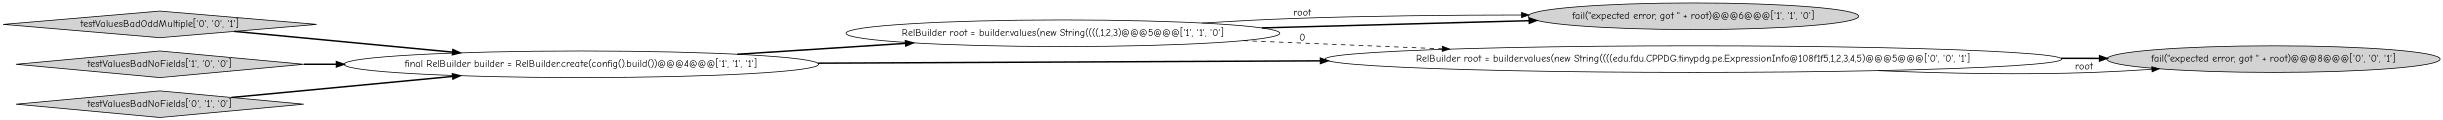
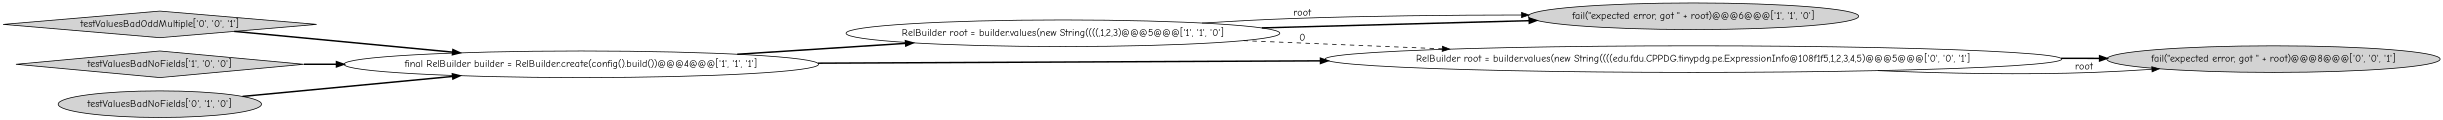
  digraph {
    rankdir=LR
    fontname="Comic Neue"
    node [fillcolor=lightgray shape=ellipse style=filled fontname="Comic Neue"]
    edge [style=bold fontname="Comic Neue"]
    n1 [label="testValuesBadOddMultiple['0', '0', '1']" shape=diamond]
    n2 [fillcolor=white label="final RelBuilder builder = RelBuilder.create(config().build())@@@4@@@['1', '1', '1']"]
    n3 [label="fail(\"expected error, got \" + root)@@@8@@@['0', '0', '1']"]
    n4 [fillcolor=white label="RelBuilder root = builder.values(new String((((,1,2,3)@@@5@@@['1', '1', '0']"]
    n5 [label="fail(\"expected error, got \" + root)@@@6@@@['1', '1', '0']"]
    n6 [fillcolor=white label="RelBuilder root = builder.values(new String((((edu.fdu.CPPDG.tinypdg.pe.ExpressionInfo@108f1f5,1,2,3,4,5)@@@5@@@['0', '0', '1']"]
    n7 [label="testValuesBadNoFields['1', '0', '0']" shape=diamond]
-   n8 [label="testValuesBadNoFields['0', '1', '0']" shape=diamond]
+   n8 [label="testValuesBadNoFields['0', '1', '0']"]
    n1 -> n2
    n2 -> n4
    n2 -> n6
    n4 -> n5 [label=root style=solid]
    n4 -> n5
    n4 -> n6 [label=0 style=dashed]
    n6 -> n3
    n6 -> n3 [label=root style=solid]
    n7 -> n2
    n8 -> n2
  }
